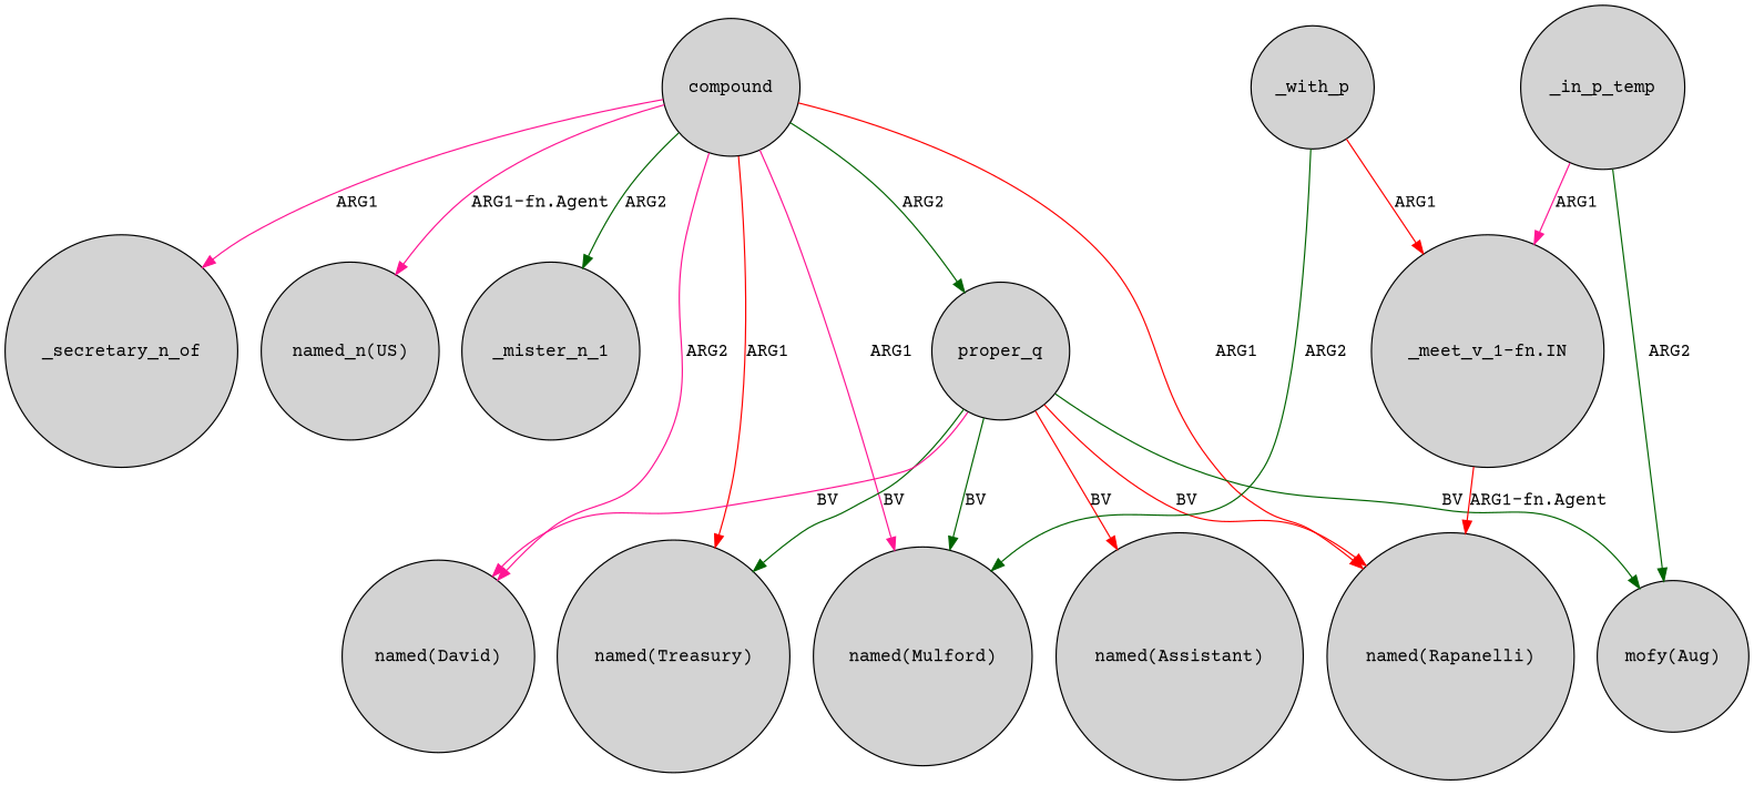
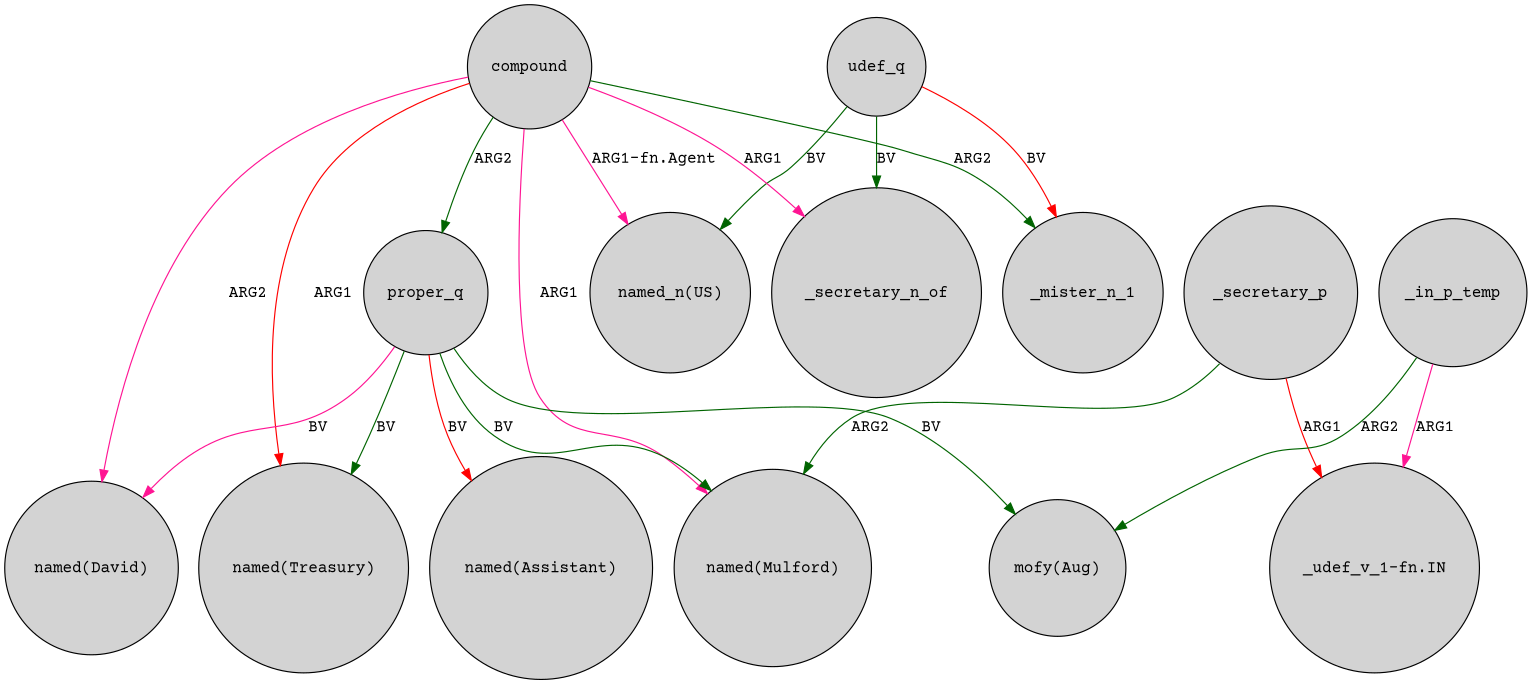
  digraph {
    fontname="Courier Prime"
    node [fontname="Courier Prime" shape=circle style=filled]
    edge [color=darkgreen fontname="Courier Prime"]
+   udef_q
    _secretary_n_of
    "named_n(US)"
    _mister_n_1
    compound
-   "named(Rapanelli)"
    "named(Mulford)"
    "named(Treasury)"
    "named(David)"
    proper_q
-   _with_p
-   "_meet_v_1-fn.IN"
+   _with_p [label=_secretary_p]
+   "_meet_v_1-fn.IN" [label="_udef_v_1-fn.IN"]
    "named(Assistant)"
    "mofy(Aug)"
    _in_p_temp
+   udef_q -> _secretary_n_of [label=BV]
+   udef_q -> "named_n(US)" [label=BV]
+   udef_q -> _mister_n_1 [color=red label=BV]
    compound -> _secretary_n_of [color=deeppink label=ARG1]
    compound -> "named_n(US)" [color=deeppink label="ARG1-fn.Agent"]
    compound -> _mister_n_1 [label=ARG2]
-   compound -> "named(Rapanelli)" [color=red label=ARG1]
    compound -> "named(Mulford)" [color=deeppink label=ARG1]
    compound -> "named(Treasury)" [color=red label=ARG1]
    compound -> "named(David)" [color=deeppink label=ARG2]
    compound -> proper_q [label=ARG2]
-   proper_q -> "named(Rapanelli)" [color=red label=BV]
    proper_q -> "named(Mulford)" [label=BV]
    proper_q -> "named(Treasury)" [label=BV]
    proper_q -> "named(David)" [color=deeppink label=BV]
    proper_q -> "named(Assistant)" [color=red label=BV]
    proper_q -> "mofy(Aug)" [label=BV]
    _with_p -> "named(Mulford)" [label=ARG2]
    _with_p -> "_meet_v_1-fn.IN" [color=red label=ARG1]
-   "_meet_v_1-fn.IN" -> "named(Rapanelli)" [color=red label="ARG1-fn.Agent"]
    _in_p_temp -> "_meet_v_1-fn.IN" [color=deeppink label=ARG1]
    _in_p_temp -> "mofy(Aug)" [label=ARG2]
  }
